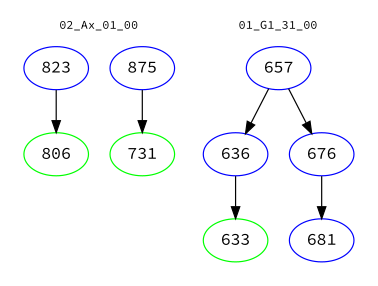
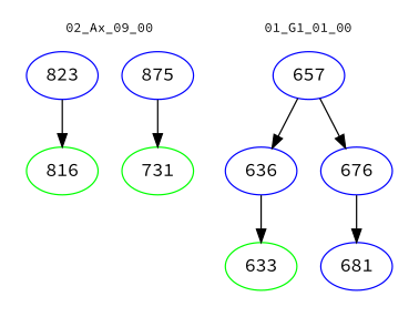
  digraph {
    fontname="Source Code Pro"
    node [color=blue fontname="Source Code Pro"]
    edge [color=black fontname="Source Code Pro"]
    n1 [label=875]
    n2 [label=823]
    n3 [color=green label=731]
-   n4 [color=green label=806]
+   n4 [color=green label=816]
    n5 [label=657]
    n6 [label=636]
    n7 [label=676]
    n8 [color=green label=633]
    n9 [label=681]
    subgraph cluster_1 {
      color=white
      fontsize=10
-     label="02_Ax_01_00"
+     label="02_Ax_09_00"
      n1
      n2
      n3
      n4
    }
    subgraph cluster_2 {
      color=white
      fontsize=10
-     label="01_G1_31_00"
+     label="01_G1_01_00"
      n5
      n6
      n7
      n8
      n9
    }
    n1 -> n3
    n2 -> n4
    n5 -> n6
    n5 -> n7
    n6 -> n8
    n7 -> n9
  }
